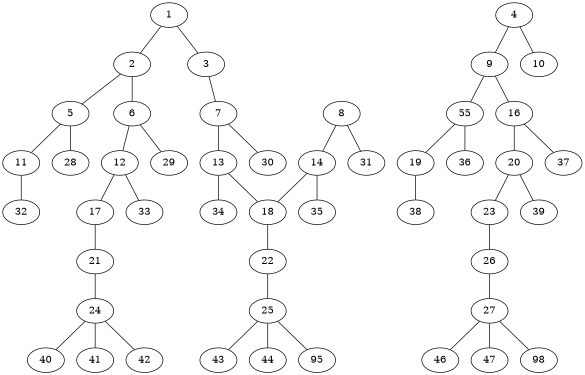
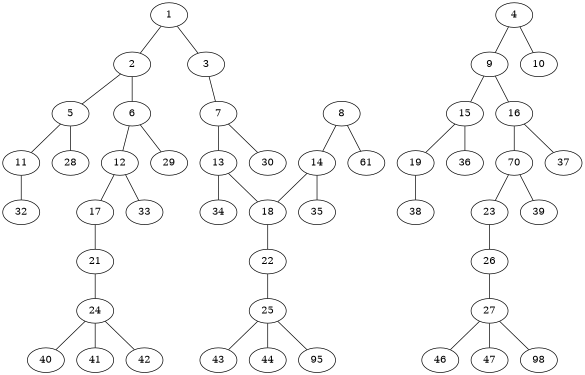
  graph {
    node [chem=C]
    edge [valence=1]
    1
    2
    3
    5
    6
    7
    4
    9
    10 [chem=Cl]
    11
    28 [chem=H]
    12
    29 [chem=H]
    13
    30 [chem=H]
    8
    14
-   31 [chem=H]
-   15 [label=55]
+   31 [chem=H label=61]
+   15
    16
    32 [chem=H]
    17
    33 [chem=H]
    18
    34 [chem=H]
    35 [chem=H]
    19
    36 [chem=H]
-   20
+   20 [label=70]
    37 [chem=H]
    21 [chem=O]
    22 [chem=O]
    38 [chem=H]
    23
    39 [chem=H]
    24
    25
    26 [chem=O]
    40 [chem=H]
    41 [chem=H]
    42 [chem=H]
    43 [chem=H]
    44 [chem=H]
    n44 [chem=H label=95]
    27
    46 [chem=H]
    47 [chem=H]
    n48 [chem=H label=98]
    1 -- 2
    1 -- 3
    2 -- 5 [valence=2]
    2 -- 6
    3 -- 7 [valence=2]
    5 -- 11
    5 -- 28
    6 -- 12 [valence=2]
    6 -- 29
    7 -- 13
    7 -- 30
    4 -- 9
    4 -- 10
    9 -- 15 [valence=2]
    9 -- 16
    11 -- 32
    12 -- 17
    12 -- 33
    13 -- 18 [valence=2]
    13 -- 34
    8 -- 14 [valence=2]
    8 -- 31
    14 -- 18
    14 -- 35
    15 -- 19
    15 -- 36
    16 -- 20 [valence=2]
    16 -- 37
    17 -- 21
    18 -- 22
    19 -- 38
    20 -- 23
    20 -- 39
    21 -- 24
    22 -- 25
    23 -- 26
    24 -- 40
    24 -- 41
    24 -- 42
    25 -- 43
    25 -- 44
    25 -- n44
    26 -- 27
    27 -- 46
    27 -- 47
    27 -- n48
  }
